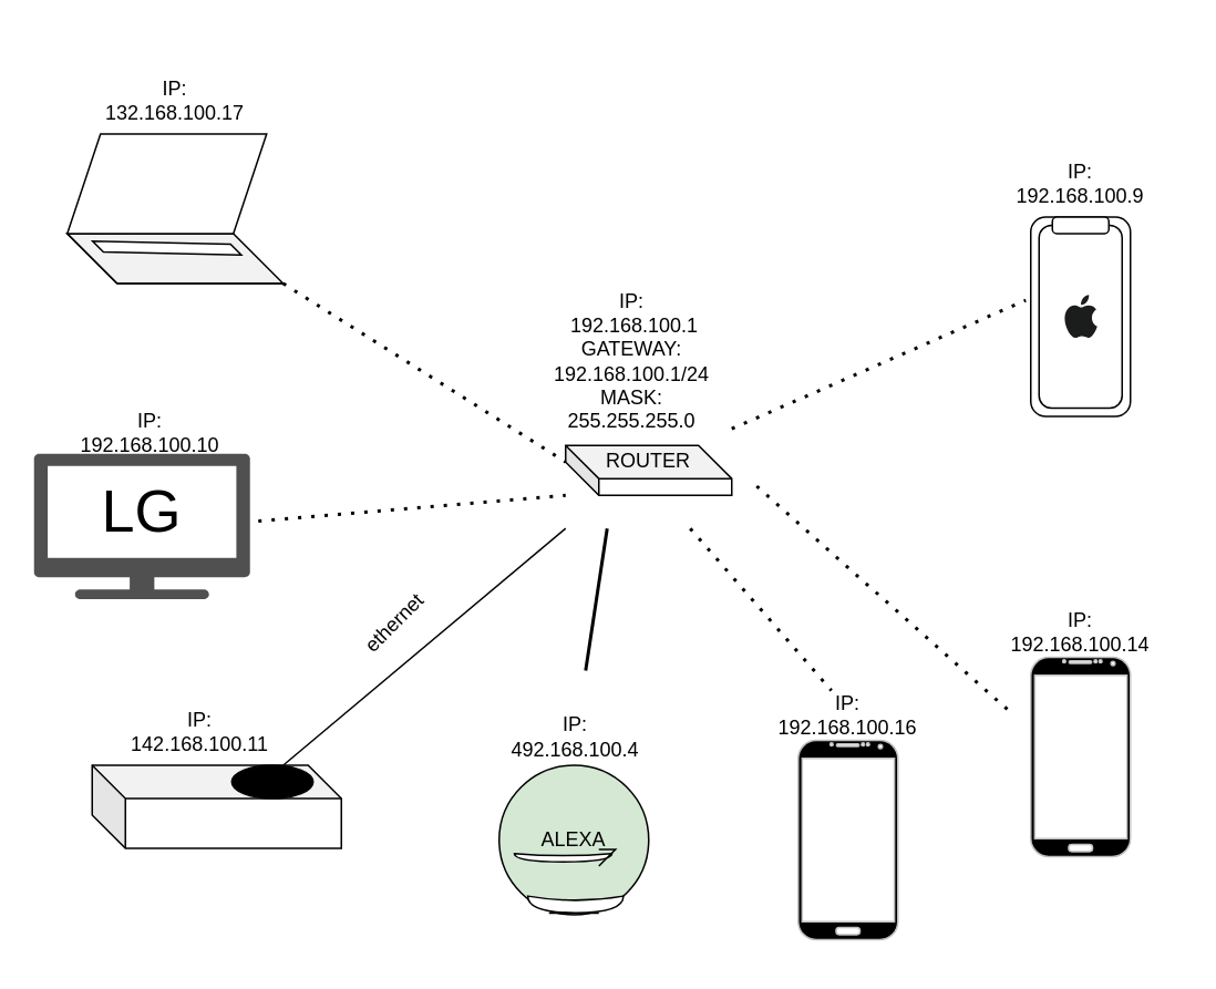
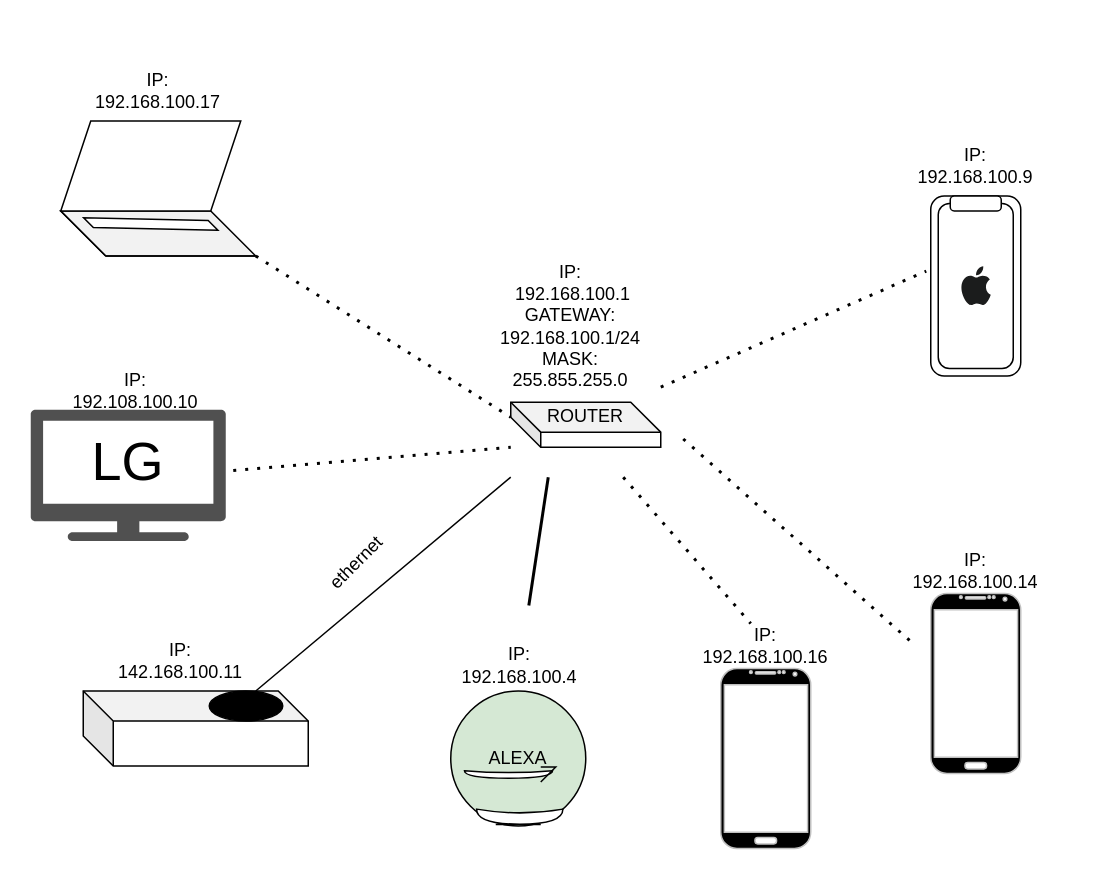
  <mxCell id="0" />
  <mxCell id="1" parent="0" />
  <mxCell id="2" value="" style="shape=cube;whiteSpace=wrap;html=1;boundedLbl=1;backgroundOutline=1;darkOpacity=0.05;darkOpacity2=0.1;size=20;rotation=0;" parent="1" vertex="1"><mxGeometry x="340" y="267.45" width="100" height="30" as="geometry" /></mxCell>
- <mxCell id="3" value="&lt;br&gt;&lt;div&gt;IP:&lt;div&gt;&amp;nbsp;192.168.100.1&lt;/div&gt;&lt;div&gt;GATEWAY:&lt;/div&gt;&lt;div&gt;192.168.100.1/24&lt;/div&gt;&lt;div&gt;MASK:&lt;/div&gt;&lt;div&gt;255.255.255.0&lt;/div&gt;&lt;div&gt;&lt;br&gt;&lt;/div&gt;&lt;/div&gt;" style="text;strokeColor=none;align=center;fillColor=none;html=1;verticalAlign=middle;whiteSpace=wrap;rounded=0;" parent="1" vertex="1"><mxGeometry x="330" y="177.45" width="100" height="80" as="geometry" /></mxCell>
+ <mxCell id="3" value="&lt;br&gt;&lt;div&gt;IP:&lt;div&gt;&amp;nbsp;192.168.100.1&lt;/div&gt;&lt;div&gt;GATEWAY:&lt;/div&gt;&lt;div&gt;192.168.100.1/24&lt;/div&gt;&lt;div&gt;MASK:&lt;/div&gt;&lt;div&gt;255.855.255.0&lt;/div&gt;&lt;div&gt;&lt;br&gt;&lt;/div&gt;&lt;/div&gt;" style="text;strokeColor=none;align=center;fillColor=none;html=1;verticalAlign=middle;whiteSpace=wrap;rounded=0;" parent="1" vertex="1"><mxGeometry x="330" y="177.45" width="100" height="80" as="geometry" /></mxCell>
  <mxCell id="4" value="ROUTER" style="text;strokeColor=none;align=center;fillColor=none;html=1;verticalAlign=middle;whiteSpace=wrap;rounded=0;" parent="1" vertex="1"><mxGeometry x="340" y="237.45" width="100" height="80" as="geometry" /></mxCell>
- <mxCell id="5" value="&lt;div&gt;&lt;div&gt;IP:&lt;div&gt;192.168.100.10&lt;/div&gt;&lt;/div&gt;&lt;/div&gt;" style="text;strokeColor=none;align=center;fillColor=none;html=1;verticalAlign=middle;whiteSpace=wrap;rounded=0;" parent="1" vertex="1"><mxGeometry x="40" y="220" width="100" height="80" as="geometry" /></mxCell>
+ <mxCell id="5" value="&lt;div&gt;&lt;div&gt;IP:&lt;div&gt;192.108.100.10&lt;/div&gt;&lt;/div&gt;&lt;/div&gt;" style="text;strokeColor=none;align=center;fillColor=none;html=1;verticalAlign=middle;whiteSpace=wrap;rounded=0;" parent="1" vertex="1"><mxGeometry x="40" y="220" width="100" height="80" as="geometry" /></mxCell>
  <mxCell id="6" value="" style="shape=cube;whiteSpace=wrap;html=1;boundedLbl=1;backgroundOutline=1;darkOpacity=0.05;darkOpacity2=0.1;size=30;" parent="1" vertex="1"><mxGeometry x="40" y="140" width="130" height="30" as="geometry" /></mxCell>
  <mxCell id="7" value="" style="shape=parallelogram;perimeter=parallelogramPerimeter;whiteSpace=wrap;html=1;fixedSize=1;" parent="1" vertex="1"><mxGeometry x="40" y="80" width="120" height="60" as="geometry" /></mxCell>
- <mxCell id="8" value="IP:&lt;div&gt;132.168.100.17&lt;/div&gt;" style="text;strokeColor=none;align=center;fillColor=none;html=1;verticalAlign=middle;whiteSpace=wrap;rounded=0;" parent="1" vertex="1"><mxGeometry x="55" y="20" width="100" height="80" as="geometry" /></mxCell>
+ <mxCell id="8" value="IP:&lt;div&gt;192.168.100.17&lt;/div&gt;" style="text;strokeColor=none;align=center;fillColor=none;html=1;verticalAlign=middle;whiteSpace=wrap;rounded=0;" parent="1" vertex="1"><mxGeometry x="55" y="20" width="100" height="80" as="geometry" /></mxCell>
  <mxCell id="9" value="" style="shape=parallelogram;perimeter=parallelogramPerimeter;whiteSpace=wrap;html=1;fixedSize=1;rotation=-135;size=60;" parent="1" vertex="1"><mxGeometry x="65.42" y="120" width="69.16" height="57.45" as="geometry" /></mxCell>
  <mxCell id="10" value="" style="shape=cube;whiteSpace=wrap;html=1;boundedLbl=1;backgroundOutline=1;darkOpacity=0.05;darkOpacity2=0.1;" parent="1" vertex="1"><mxGeometry x="55" y="460" width="150" height="50" as="geometry" /></mxCell>
  <mxCell id="11" value="" style="ellipse;whiteSpace=wrap;html=1;fillColor=#000000;" parent="1" vertex="1"><mxGeometry x="139" y="460" width="49" height="20" as="geometry" /></mxCell>
  <mxCell id="12" value="ALEXA" style="ellipse;whiteSpace=wrap;html=1;aspect=fixed;fillColor=#d5e8d4;" parent="1" vertex="1"><mxGeometry x="300" y="460" width="90" height="90" as="geometry" /></mxCell>
  <mxCell id="13" value="" style="endArrow=none;html=1;rounded=0;" parent="1" edge="1"><mxGeometry width="50" height="50" relative="1" as="geometry"><mxPoint x="330" y="549" as="sourcePoint" /><mxPoint x="360" y="549" as="targetPoint" /></mxGeometry></mxCell>
  <mxCell id="14" value="" style="shape=xor;whiteSpace=wrap;html=1;rotation=90;" parent="1" vertex="1"><mxGeometry x="341" y="515" width="10" height="57.5" as="geometry" /></mxCell>
  <mxCell id="15" value="" style="shape=xor;whiteSpace=wrap;html=1;rotation=90;" parent="1" vertex="1"><mxGeometry x="336" y="486.25" width="5" height="58.75" as="geometry" /></mxCell>
  <mxCell id="16" value="" style="endArrow=none;html=1;rounded=0;" parent="1" edge="1"><mxGeometry width="50" height="50" relative="1" as="geometry"><mxPoint x="360" y="520.63" as="sourcePoint" /><mxPoint x="360" y="510.63" as="targetPoint" /><Array as="points"><mxPoint x="370" y="510.63" /></Array></mxGeometry></mxCell>
  <mxCell id="17" value="" style="rounded=1;whiteSpace=wrap;html=1;rotation=90;" parent="1" vertex="1"><mxGeometry x="590" y="160" width="120" height="60" as="geometry" /></mxCell>
  <mxCell id="18" value="" style="rounded=1;whiteSpace=wrap;html=1;rotation=90;" parent="1" vertex="1"><mxGeometry x="595" y="165" width="110" height="50" as="geometry" /></mxCell>
  <mxCell id="19" value="" style="rounded=1;whiteSpace=wrap;html=1;arcSize=27;" parent="1" vertex="1"><mxGeometry x="633" y="130" width="34" height="10" as="geometry" /></mxCell>
  <mxCell id="20" value="" style="dashed=0;outlineConnect=0;html=1;align=center;labelPosition=center;verticalLabelPosition=bottom;verticalAlign=top;shape=mxgraph.weblogos.apple;fillColor=#1B1C1C;strokeColor=none" parent="1" vertex="1"><mxGeometry x="640" y="176.9" width="20" height="26.2" as="geometry" /></mxCell>
  <mxCell id="21" value="" style="shape=image;html=1;verticalAlign=top;verticalLabelPosition=bottom;labelBackgroundColor=#ffffff;imageAspect=0;aspect=fixed;image=https://icons.diagrams.net/icon-cache1/Ionicons_Fill_Vol_2-2187/logo-xbox-1442.svg" parent="1" vertex="1"><mxGeometry x="190" y="483" width="12" height="12" as="geometry" /></mxCell>
  <mxCell id="22" value="" style="verticalLabelPosition=bottom;verticalAlign=top;html=1;shadow=0;dashed=0;strokeWidth=1;shape=mxgraph.android.phone2;strokeColor=#c0c0c0;fillColor=#000000;" parent="1" vertex="1"><mxGeometry x="480" y="445" width="60" height="120" as="geometry" /></mxCell>
  <mxCell id="23" value="" style="verticalLabelPosition=bottom;verticalAlign=top;html=1;shadow=0;dashed=0;strokeWidth=1;shape=mxgraph.android.phone2;strokeColor=#c0c0c0;fillColor=#000000;" parent="1" vertex="1"><mxGeometry x="620" y="395" width="60" height="120" as="geometry" /></mxCell>
  <mxCell id="24" value="&lt;div&gt;&lt;div&gt;IP:&lt;div&gt;192.168.100.9&lt;/div&gt;&lt;/div&gt;&lt;/div&gt;" style="text;strokeColor=none;align=center;fillColor=none;html=1;verticalAlign=middle;whiteSpace=wrap;rounded=0;" parent="1" vertex="1"><mxGeometry x="600" y="70" width="100" height="80" as="geometry" /></mxCell>
  <mxCell id="25" value="&lt;div&gt;&lt;div&gt;IP:&lt;div&gt;192.168.100.16&lt;/div&gt;&lt;/div&gt;&lt;/div&gt;" style="text;strokeColor=none;align=center;fillColor=none;html=1;verticalAlign=middle;whiteSpace=wrap;rounded=0;" parent="1" vertex="1"><mxGeometry x="460" y="390" width="100" height="80" as="geometry" /></mxCell>
- <mxCell id="26" value="&lt;div&gt;&lt;div&gt;IP:&lt;div&gt;492.168.100.4&lt;/div&gt;&lt;/div&gt;&lt;/div&gt;" style="text;strokeColor=none;align=center;fillColor=none;html=1;verticalAlign=middle;whiteSpace=wrap;rounded=0;" parent="1" vertex="1"><mxGeometry x="296" y="403" width="100" height="80" as="geometry" /></mxCell>
+ <mxCell id="26" value="&lt;div&gt;&lt;div&gt;IP:&lt;div&gt;192.168.100.4&lt;/div&gt;&lt;/div&gt;&lt;/div&gt;" style="text;strokeColor=none;align=center;fillColor=none;html=1;verticalAlign=middle;whiteSpace=wrap;rounded=0;" parent="1" vertex="1"><mxGeometry x="296" y="403" width="100" height="80" as="geometry" /></mxCell>
  <mxCell id="27" value="&lt;div&gt;&lt;div&gt;IP:&lt;div&gt;192.168.100.14&lt;/div&gt;&lt;/div&gt;&lt;/div&gt;" style="text;strokeColor=none;align=center;fillColor=none;html=1;verticalAlign=middle;whiteSpace=wrap;rounded=0;" parent="1" vertex="1"><mxGeometry x="600" y="340" width="100" height="80" as="geometry" /></mxCell>
  <mxCell id="28" value="&lt;div&gt;&lt;div&gt;IP:&lt;div&gt;142.168.100.11&lt;/div&gt;&lt;/div&gt;&lt;/div&gt;" style="text;strokeColor=none;align=center;fillColor=none;html=1;verticalAlign=middle;whiteSpace=wrap;rounded=0;" vertex="1" parent="1"><mxGeometry x="70" y="400" width="100" height="80" as="geometry" /></mxCell>
  <mxCell id="29" value="" style="endArrow=none;html=1;rounded=0;entryX=0;entryY=1;entryDx=0;entryDy=0;" edge="1" parent="1" target="4"><mxGeometry width="50" height="50" relative="1" as="geometry"><mxPoint x="170" y="460" as="sourcePoint" /><mxPoint x="220" y="410" as="targetPoint" /></mxGeometry></mxCell>
  <mxCell id="30" value="ethernet" style="text;html=1;align=center;verticalAlign=middle;resizable=0;points=[];autosize=1;strokeColor=none;fillColor=none;rotation=-45;" vertex="1" parent="1"><mxGeometry x="202" y="360" width="70" height="30" as="geometry" /></mxCell>
  <mxCell id="31" value="" style="endArrow=none;dashed=0;html=1;dashPattern=1 3;strokeWidth=2;rounded=0;entryX=0.25;entryY=1;entryDx=0;entryDy=0;" edge="1" parent="1" source="26" target="4"><mxGeometry width="50" height="50" relative="1" as="geometry"><mxPoint x="330" y="400" as="sourcePoint" /><mxPoint x="380" y="350" as="targetPoint" /></mxGeometry></mxCell>
  <mxCell id="32" value="" style="endArrow=none;dashed=1;html=1;dashPattern=1 3;strokeWidth=2;rounded=0;exitX=0.75;exitY=1;exitDx=0;exitDy=0;" edge="1" parent="1" source="4"><mxGeometry width="50" height="50" relative="1" as="geometry"><mxPoint x="450" y="465" as="sourcePoint" /><mxPoint x="500" y="415" as="targetPoint" /></mxGeometry></mxCell>
  <mxCell id="33" value="" style="endArrow=none;dashed=1;html=1;dashPattern=1 3;strokeWidth=2;rounded=0;exitX=0.75;exitY=1;exitDx=0;exitDy=0;" edge="1" parent="1"><mxGeometry width="50" height="50" relative="1" as="geometry"><mxPoint x="455" y="292" as="sourcePoint" /><mxPoint x="610" y="430" as="targetPoint" /></mxGeometry></mxCell>
  <mxCell id="34" value="" style="endArrow=none;dashed=1;html=1;dashPattern=1 3;strokeWidth=2;rounded=0;exitX=0;exitY=0;exitDx=130;exitDy=30;exitPerimeter=0;entryX=0;entryY=0.5;entryDx=0;entryDy=0;" edge="1" parent="1" source="6" target="4"><mxGeometry width="50" height="50" relative="1" as="geometry"><mxPoint x="212" y="160" as="sourcePoint" /><mxPoint x="262" y="110" as="targetPoint" /></mxGeometry></mxCell>
  <mxCell id="35" value="" style="sketch=0;pointerEvents=1;shadow=0;dashed=0;html=1;strokeColor=none;fillColor=#505050;labelPosition=center;verticalLabelPosition=bottom;verticalAlign=top;outlineConnect=0;align=center;shape=mxgraph.office.devices.tv;" vertex="1" parent="1"><mxGeometry x="20" y="272.45" width="130" height="87.55" as="geometry" /></mxCell>
  <mxCell id="36" value="&lt;font style=&quot;font-size: 36px;&quot;&gt;LG&lt;/font&gt;" style="text;strokeColor=none;align=center;fillColor=none;html=1;verticalAlign=middle;whiteSpace=wrap;rounded=0;" vertex="1" parent="1"><mxGeometry x="55" y="292.45" width="60" height="30" as="geometry" /></mxCell>
  <mxCell id="37" value="" style="endArrow=none;dashed=1;html=1;dashPattern=1 3;strokeWidth=2;rounded=0;exitX=0;exitY=0;exitDx=130;exitDy=30;exitPerimeter=0;entryX=0;entryY=0.75;entryDx=0;entryDy=0;" edge="1" parent="1" target="4"><mxGeometry width="50" height="50" relative="1" as="geometry"><mxPoint x="155" y="313" as="sourcePoint" /><mxPoint x="325" y="420" as="targetPoint" /></mxGeometry></mxCell>
  <mxCell id="38" value="" style="endArrow=none;dashed=1;html=1;dashPattern=1 3;strokeWidth=2;rounded=0;exitX=1;exitY=0.25;exitDx=0;exitDy=0;entryX=0.417;entryY=1.05;entryDx=0;entryDy=0;entryPerimeter=0;" edge="1" parent="1" source="4" target="17"><mxGeometry width="50" height="50" relative="1" as="geometry"><mxPoint x="450" y="272.45" as="sourcePoint" /><mxPoint x="500" y="222.45" as="targetPoint" /></mxGeometry></mxCell>
